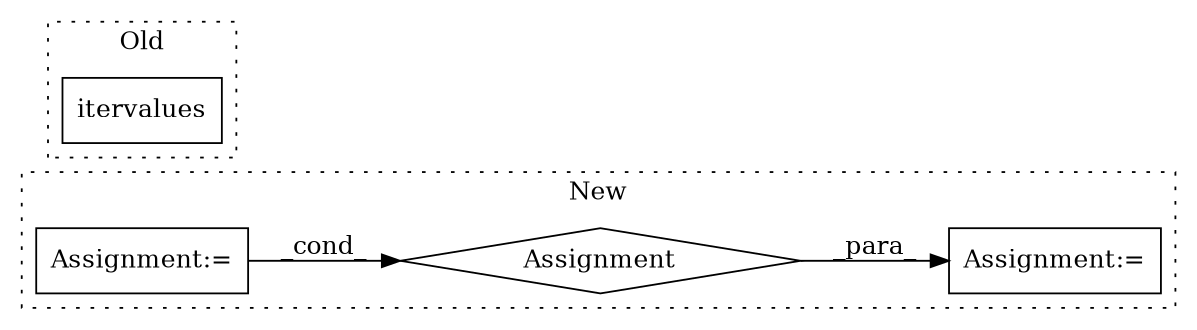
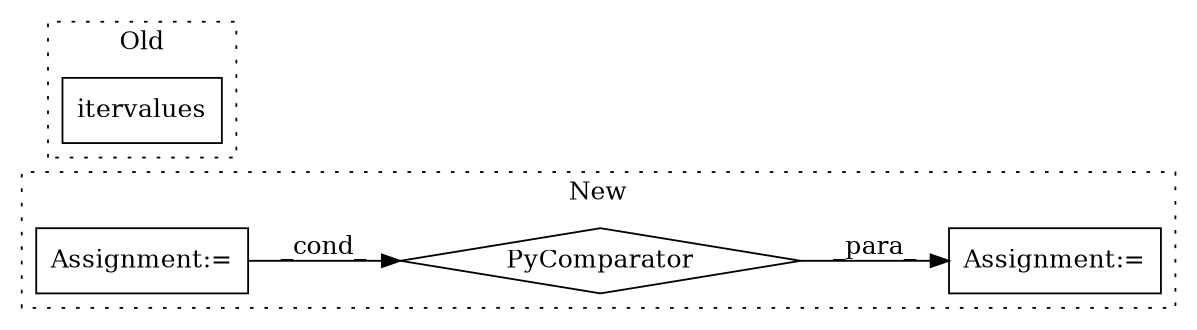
  digraph {
    rankdir=LR
    node [a=7 shape=box]
-   n1 [a=113 l=48 label=Assignment s=3874 shape=diamond]
+   n1 [a=113 l=48 label=PyComparator s=3874 shape=diamond]
    n2 [l=8 label="Assignment:=" s=3204]
    n3 [l="53,2" label="Assignment:=" s="3931,4007"]
    n4 [a=32 l=12 label=itervalues s=3699]
    subgraph cluster_1 {
      label=New
      style=dotted
      n1
      n2
      n3
    }
    subgraph cluster_2 {
      label=Old
      style=dotted
      n4
    }
    n1 -> n3 [label=_para_]
    n2 -> n1 [label=_cond_]
  }
